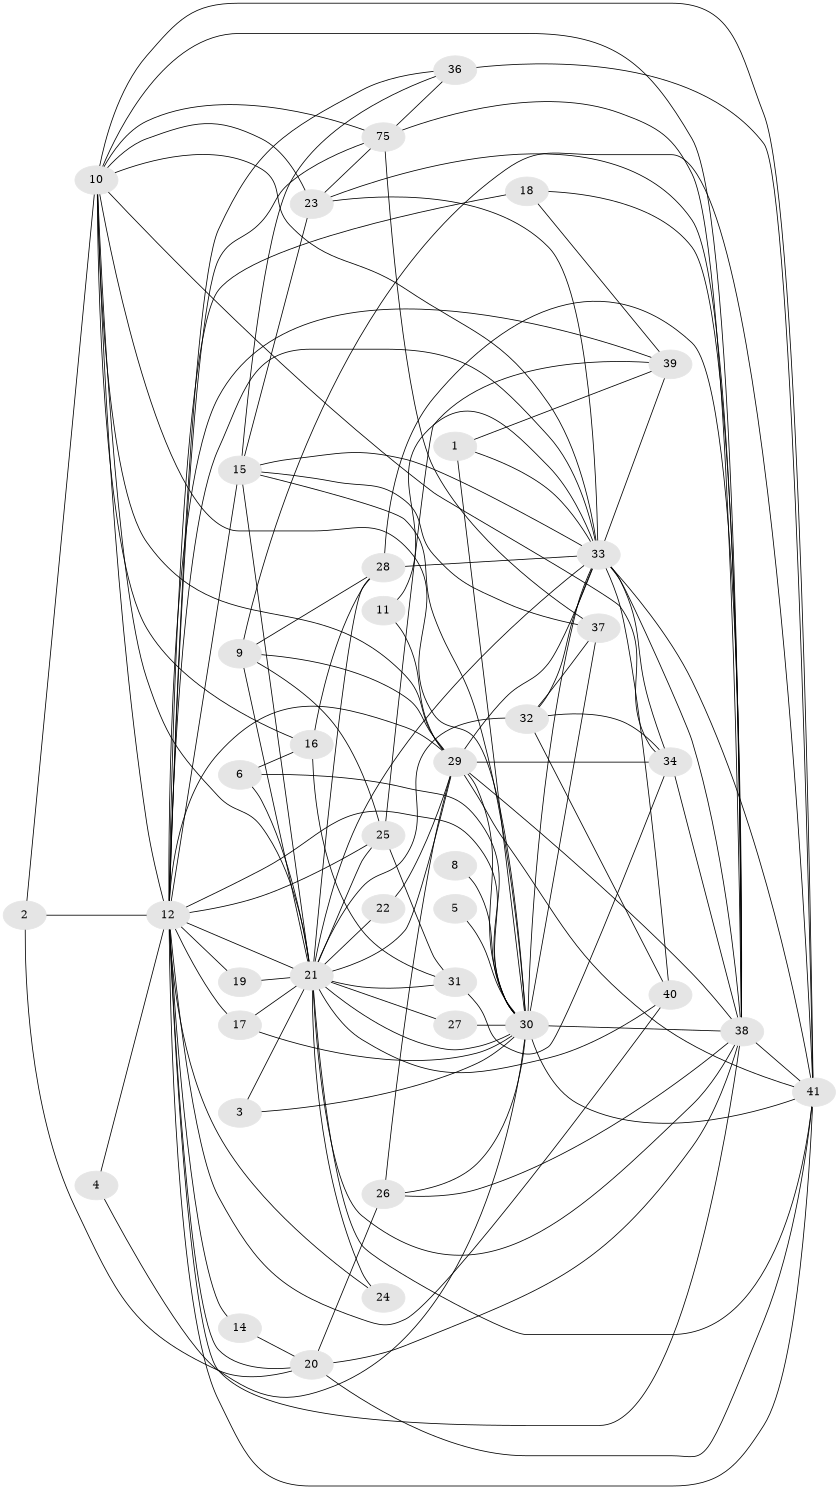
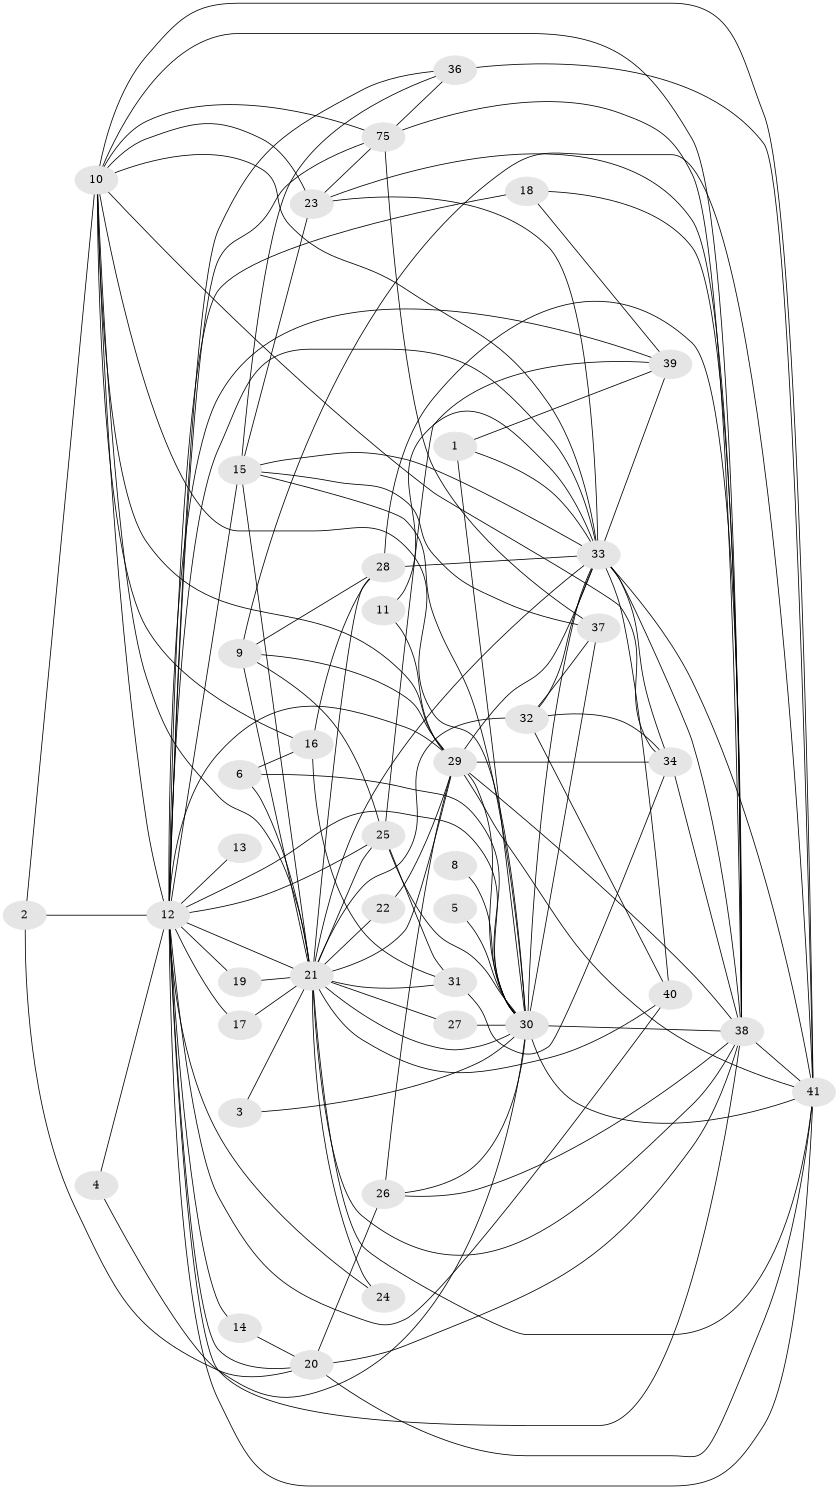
  graph {
    rankdir=LR
    node [color=gray90 style=filled]
    edge [weight=1.0]
    1
    30
    33
    39
    41
    38
    37
    34
    40
    2
    10
    12
    20
    21
    16
    29
    23
    n18 [label=75]
    25
+   13
    14
    15
    17
    18
    19
    24
    36
    26
    3
    28
    31
    22
    27
    32
    4
    5
    6
    8
    9
    11
    1 -- 30
    1 -- 33
    1 -- 39
    30 -- 33 [weight=3.0]
    30 -- 41 [weight=2.0]
    30 -- 38 [weight=4.0]
    30 -- 37
    33 -- 39 [weight=2.0]
    33 -- 41 [weight=2.0]
    33 -- 38 [weight=2.0]
    33 -- 34
    33 -- 40
    38 -- 41 [weight=3.0]
    34 -- 38
    2 -- 10
    2 -- 12
    2 -- 20
    10 -- 30 [weight=3.0]
    10 -- 33
    10 -- 41 [weight=3.0]
    10 -- 38 [weight=2.0]
    10 -- 34 [weight=2.0]
    10 -- 12
    10 -- 21 [weight=3.0]
    10 -- 16
    10 -- 29 [weight=2.0]
    10 -- 23 [weight=3.0]
    10 -- n18
    12 -- 30
    12 -- 33
    12 -- 39
    12 -- 41 [weight=3.0]
    12 -- 38 [weight=2.0]
    12 -- 40
    12 -- 20 [weight=2.0]
    12 -- 21 [weight=4.0]
    12 -- 29 [weight=2.0]
    12 -- n18 [weight=4.0]
    12 -- 25 [weight=2.0]
+   12 -- 13
    12 -- 14
    12 -- 15 [weight=2.0]
    12 -- 17
    12 -- 18 [weight=2.0]
    12 -- 19
    12 -- 24
    12 -- 36 [weight=2.0]
    20 -- 41
    20 -- 38
    20 -- 26
    21 -- 30 [weight=3.0]
    21 -- 33 [weight=2.0]
    21 -- 41 [weight=6.0]
    21 -- 38 [weight=3.0]
    21 -- 40 [weight=2.0]
    21 -- 29 [weight=6.0]
    21 -- 25
    21 -- 24
    21 -- 28 [weight=4.0]
    21 -- 31
    21 -- 22 [weight=2.0]
    21 -- 27 [weight=2.0]
    21 -- 32
    16 -- 28 [weight=2.0]
    16 -- 31
    29 -- 30
    29 -- 33 [weight=2.0]
    29 -- 41 [weight=3.0]
    29 -- 38 [weight=2.0]
    29 -- 34 [weight=2.0]
    23 -- 33
    23 -- 38
    23 -- n18
    n18 -- 38
    n18 -- 37 [weight=2.0]
    n18 -- 36
-   17 -- 30
+   25 -- 30
    25 -- 39
    25 -- 31
    14 -- 20
    15 -- 30
    15 -- 33
    15 -- 37 [weight=2.0]
    15 -- 21
    15 -- 23
    15 -- 36
    17 -- 21 [weight=2.0]
    18 -- 39
    18 -- 38
    19 -- 21
    36 -- 41
    26 -- 30
    26 -- 38
    26 -- 29
    3 -- 30
    3 -- 21
    28 -- 33
    28 -- 38 [weight=2.0]
    31 -- 34 [weight=2.0]
    22 -- 29
    27 -- 30 [weight=2.0]
    32 -- 33
    32 -- 37
    32 -- 34
    32 -- 40
    4 -- 30
    4 -- 12
    5 -- 30 [weight=2.0]
    6 -- 30
    6 -- 21
    6 -- 16
    8 -- 30
    9 -- 41
    9 -- 21
    9 -- 29
    9 -- 25
    9 -- 28
    11 -- 33
    11 -- 29
  }
